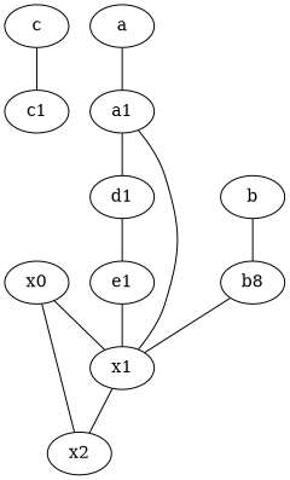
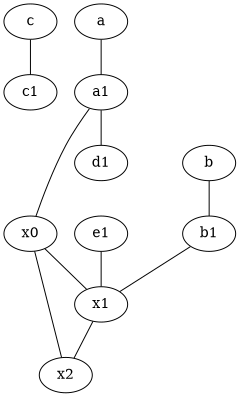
  graph {
    node [labelfontsize=50]
    c
    c1
-   b1 [label=b8]
+   b1
    x1
    x2
    x0
    e1
    b
    a1
    d1
    a
    c -- c1
    b1 -- x1
    x1 -- x2
    x0 -- x1
    x0 -- x2
    e1 -- x1
    b -- b1
-   a1 -- x1
+   a1 -- x0
    a1 -- d1
-   d1 -- e1
    a -- a1
  }
